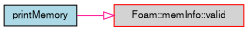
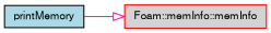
  digraph {
    rankdir=LR
    node [fontname=FreeSans fontsize=10 shape=record style=filled]
    n1 [color=black fillcolor=lightblue fontcolor=black height=0.2 label=printMemory width=0.4]
-   n2 [color=red height=0.2 label="Foam::memInfo::valid" width=0.4 fillcolor=lightgrey]
+   n2 [color=red height=0.2 label="Foam::memInfo::memInfo" width=0.4 fillcolor=lightgrey]
    n1 -> n2 [color=deeppink fontname=FreeSans fontsize=10 labelfontname=FreeSans labelfontsize=10 style=solid arrowhead=onormal]
  }
